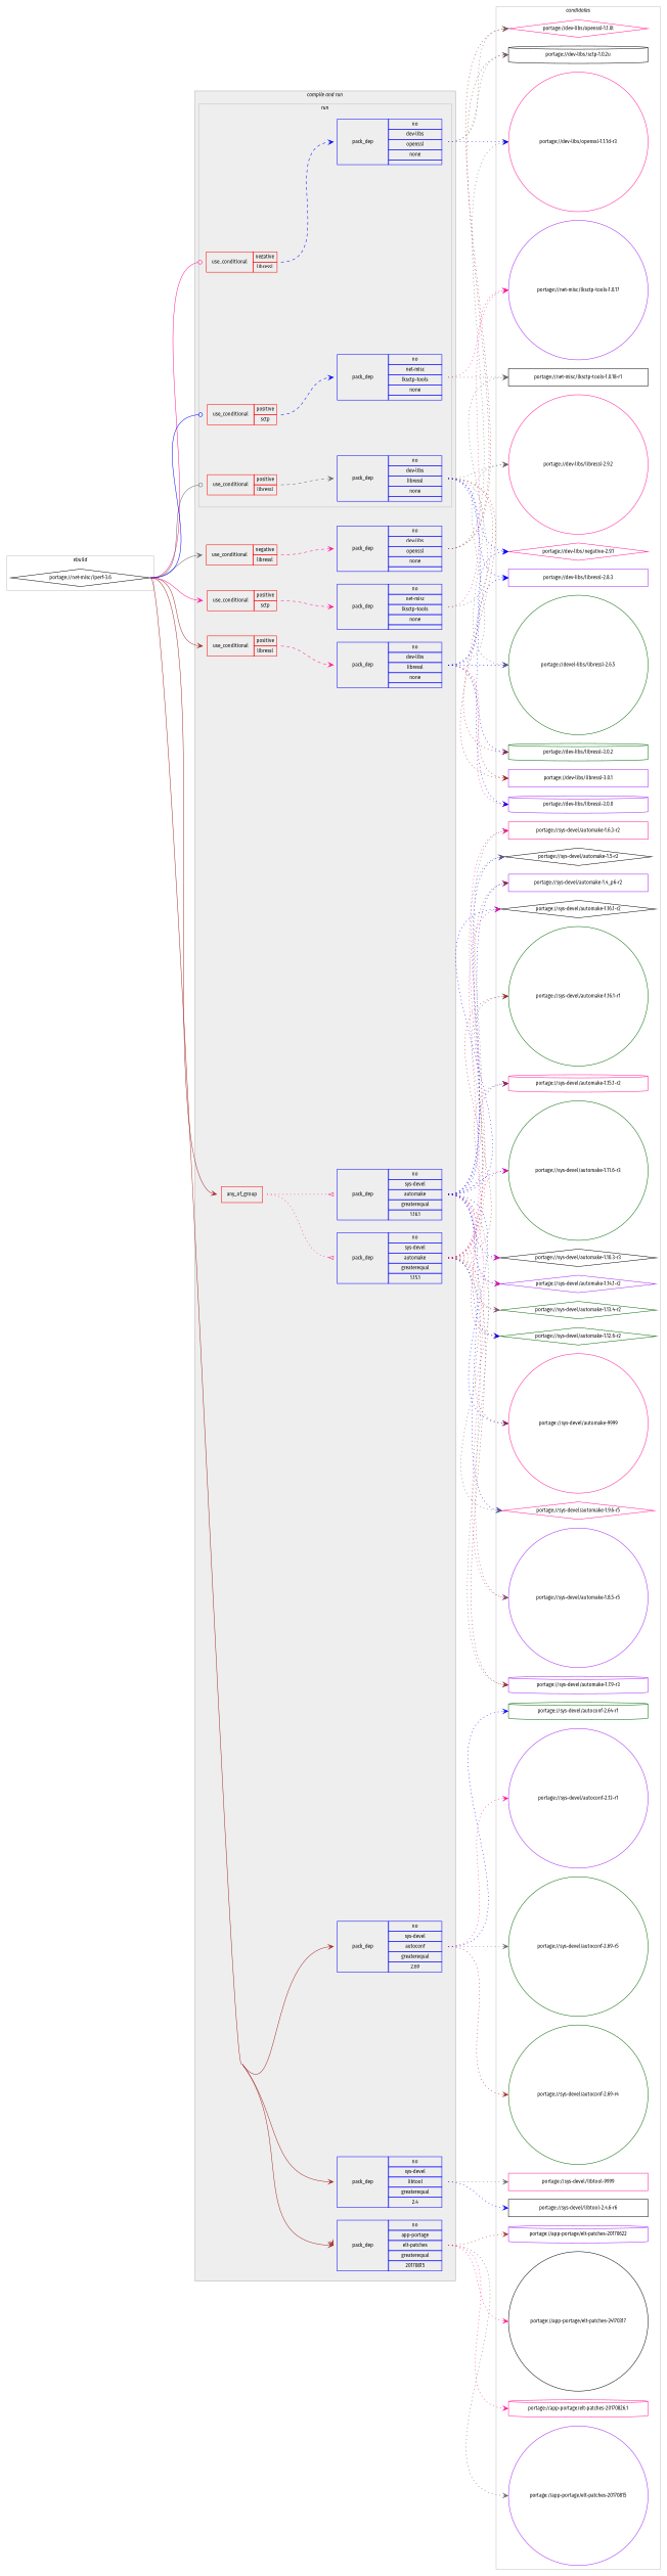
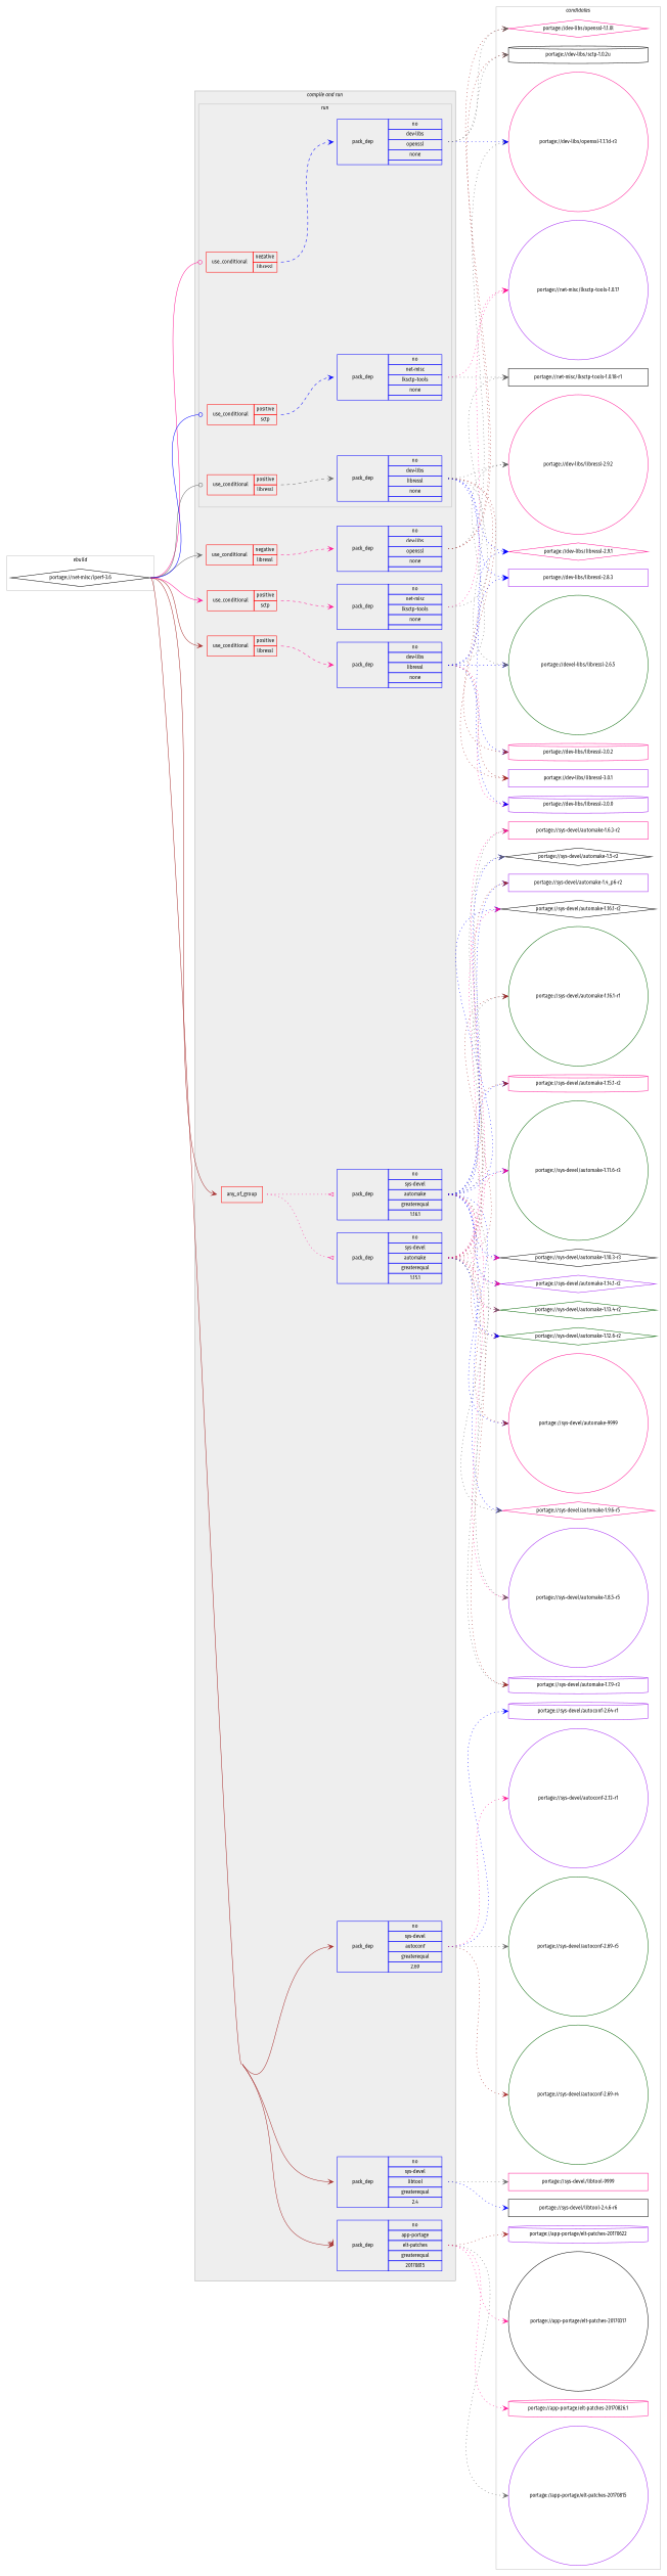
  digraph {
    compound=true
    concentrate=true
    fontname="Fira Sans"
    fontsize=10
    newrank=true
    rankdir=LR
    ranksep=1.5
    node [color=purple fontname="Fira Sans" fontsize=10 shape=none]
    edge [arrowhead=vee color=blue fontname="Fira Sans" headport=w style=dotted tailport=e weight=100]
    n1 [color=black label="portage://net-misc/iperf-3.6" shape=diamond width=4]
    n2 [color=blue label=<<TABLE BORDER="0" CELLBORDER="1" CELLSPACING="0" CELLPADDING="4" WIDTH="220"><TR><TD ROWSPAN="6" CELLPADDING="30">pack_dep</TD></TR><TR><TD WIDTH="110">no</TD></TR><TR><TD>sys-devel</TD></TR><TR><TD>automake</TD></TR><TR><TD>greaterequal</TD></TR><TR><TD>1.16.1</TD></TR></TABLE>>]
    n3 [color=blue label=<<TABLE BORDER="0" CELLBORDER="1" CELLSPACING="0" CELLPADDING="4" WIDTH="220"><TR><TD ROWSPAN="6" CELLPADDING="30">pack_dep</TD></TR><TR><TD WIDTH="110">no</TD></TR><TR><TD>sys-devel</TD></TR><TR><TD>automake</TD></TR><TR><TD>greaterequal</TD></TR><TR><TD>1.15.1</TD></TR></TABLE>>]
    n4 [color=red label=<<TABLE BORDER="0" CELLBORDER="1" CELLSPACING="0" CELLPADDING="4"><TR><TD CELLPADDING="10">any_of_group</TD></TR></TABLE>>]
    n5 [color=blue label=<<TABLE BORDER="0" CELLBORDER="1" CELLSPACING="0" CELLPADDING="4" WIDTH="220"><TR><TD ROWSPAN="6" CELLPADDING="30">pack_dep</TD></TR><TR><TD WIDTH="110">no</TD></TR><TR><TD>dev-libs</TD></TR><TR><TD>openssl</TD></TR><TR><TD>none</TD></TR><TR><TD></TD></TR></TABLE>>]
    n6 [color=red label=<<TABLE BORDER="0" CELLBORDER="1" CELLSPACING="0" CELLPADDING="4"><TR><TD ROWSPAN="3" CELLPADDING="10">use_conditional</TD></TR><TR><TD>negative</TD></TR><TR><TD>libressl</TD></TR></TABLE>>]
    n7 [color=blue label=<<TABLE BORDER="0" CELLBORDER="1" CELLSPACING="0" CELLPADDING="4" WIDTH="220"><TR><TD ROWSPAN="6" CELLPADDING="30">pack_dep</TD></TR><TR><TD WIDTH="110">no</TD></TR><TR><TD>dev-libs</TD></TR><TR><TD>libressl</TD></TR><TR><TD>none</TD></TR><TR><TD></TD></TR></TABLE>>]
    n8 [color=red label=<<TABLE BORDER="0" CELLBORDER="1" CELLSPACING="0" CELLPADDING="4"><TR><TD ROWSPAN="3" CELLPADDING="10">use_conditional</TD></TR><TR><TD>positive</TD></TR><TR><TD>libressl</TD></TR></TABLE>>]
    n9 [color=blue label=<<TABLE BORDER="0" CELLBORDER="1" CELLSPACING="0" CELLPADDING="4" WIDTH="220"><TR><TD ROWSPAN="6" CELLPADDING="30">pack_dep</TD></TR><TR><TD WIDTH="110">no</TD></TR><TR><TD>net-misc</TD></TR><TR><TD>lksctp-tools</TD></TR><TR><TD>none</TD></TR><TR><TD></TD></TR></TABLE>>]
    n10 [color=red label=<<TABLE BORDER="0" CELLBORDER="1" CELLSPACING="0" CELLPADDING="4"><TR><TD ROWSPAN="3" CELLPADDING="10">use_conditional</TD></TR><TR><TD>positive</TD></TR><TR><TD>sctp</TD></TR></TABLE>>]
    n11 [color=blue label=<<TABLE BORDER="0" CELLBORDER="1" CELLSPACING="0" CELLPADDING="4" WIDTH="220"><TR><TD ROWSPAN="6" CELLPADDING="30">pack_dep</TD></TR><TR><TD WIDTH="110">no</TD></TR><TR><TD>app-portage</TD></TR><TR><TD>elt-patches</TD></TR><TR><TD>greaterequal</TD></TR><TR><TD>20170815</TD></TR></TABLE>>]
    n12 [color=blue label=<<TABLE BORDER="0" CELLBORDER="1" CELLSPACING="0" CELLPADDING="4" WIDTH="220"><TR><TD ROWSPAN="6" CELLPADDING="30">pack_dep</TD></TR><TR><TD WIDTH="110">no</TD></TR><TR><TD>sys-devel</TD></TR><TR><TD>autoconf</TD></TR><TR><TD>greaterequal</TD></TR><TR><TD>2.69</TD></TR></TABLE>>]
    n13 [color=blue label=<<TABLE BORDER="0" CELLBORDER="1" CELLSPACING="0" CELLPADDING="4" WIDTH="220"><TR><TD ROWSPAN="6" CELLPADDING="30">pack_dep</TD></TR><TR><TD WIDTH="110">no</TD></TR><TR><TD>sys-devel</TD></TR><TR><TD>libtool</TD></TR><TR><TD>greaterequal</TD></TR><TR><TD>2.4</TD></TR></TABLE>>]
    n14 [color=blue label=<<TABLE BORDER="0" CELLBORDER="1" CELLSPACING="0" CELLPADDING="4" WIDTH="220"><TR><TD ROWSPAN="6" CELLPADDING="30">pack_dep</TD></TR><TR><TD WIDTH="110">no</TD></TR><TR><TD>dev-libs</TD></TR><TR><TD>openssl</TD></TR><TR><TD>none</TD></TR><TR><TD></TD></TR></TABLE>>]
    n15 [color=red label=<<TABLE BORDER="0" CELLBORDER="1" CELLSPACING="0" CELLPADDING="4"><TR><TD ROWSPAN="3" CELLPADDING="10">use_conditional</TD></TR><TR><TD>negative</TD></TR><TR><TD>libressl</TD></TR></TABLE>>]
    n16 [color=blue label=<<TABLE BORDER="0" CELLBORDER="1" CELLSPACING="0" CELLPADDING="4" WIDTH="220"><TR><TD ROWSPAN="6" CELLPADDING="30">pack_dep</TD></TR><TR><TD WIDTH="110">no</TD></TR><TR><TD>dev-libs</TD></TR><TR><TD>libressl</TD></TR><TR><TD>none</TD></TR><TR><TD></TD></TR></TABLE>>]
    n17 [color=red label=<<TABLE BORDER="0" CELLBORDER="1" CELLSPACING="0" CELLPADDING="4"><TR><TD ROWSPAN="3" CELLPADDING="10">use_conditional</TD></TR><TR><TD>positive</TD></TR><TR><TD>libressl</TD></TR></TABLE>>]
    n18 [color=blue label=<<TABLE BORDER="0" CELLBORDER="1" CELLSPACING="0" CELLPADDING="4" WIDTH="220"><TR><TD ROWSPAN="6" CELLPADDING="30">pack_dep</TD></TR><TR><TD WIDTH="110">no</TD></TR><TR><TD>net-misc</TD></TR><TR><TD>lksctp-tools</TD></TR><TR><TD>none</TD></TR><TR><TD></TD></TR></TABLE>>]
    n19 [color=red label=<<TABLE BORDER="0" CELLBORDER="1" CELLSPACING="0" CELLPADDING="4"><TR><TD ROWSPAN="3" CELLPADDING="10">use_conditional</TD></TR><TR><TD>positive</TD></TR><TR><TD>sctp</TD></TR></TABLE>>]
    n20 [color=deeppink label="portage://sys-devel/automake-9999" shape=circle width=4]
    n21 [color=deeppink label="portage://sys-devel/automake-1.9.6-r5" shape=diamond width=4]
    n22 [label="portage://sys-devel/automake-1.8.5-r5" shape=circle width=4]
    n23 [label="portage://sys-devel/automake-1.7.9-r3" shape=cylinder width=4]
    n24 [color=deeppink label="portage://sys-devel/automake-1.6.3-r2" shape=box width=4]
    n25 [color=black label="portage://sys-devel/automake-1.5-r2" shape=diamond width=4]
    n26 [label="portage://sys-devel/automake-1.4_p6-r2" shape=box width=4]
    n27 [color=black label="portage://sys-devel/automake-1.16.1-r2" shape=diamond width=4]
    n28 [color=darkgreen label="portage://sys-devel/automake-1.16.1-r1" shape=circle width=4]
    n29 [color=deeppink label="portage://sys-devel/automake-1.15.1-r2" shape=cylinder width=4]
    n30 [label="portage://sys-devel/automake-1.14.1-r2" shape=diamond width=4]
    n31 [color=darkgreen label="portage://sys-devel/automake-1.13.4-r2" shape=diamond width=4]
    n32 [color=darkgreen label="portage://sys-devel/automake-1.12.6-r2" shape=diamond width=4]
    n33 [color=darkgreen label="portage://sys-devel/automake-1.11.6-r3" shape=circle width=4]
    n34 [color=black label="portage://sys-devel/automake-1.10.3-r3" shape=diamond width=4]
    n35 [color=deeppink label="portage://dev-libs/openssl-1.1.1d-r3" shape=circle width=4]
    n36 [color=deeppink label="portage://dev-libs/openssl-1.1.0l" shape=diamond width=4]
    n37 [color=black label="portage://dev-libs/sctp-1.0.2u" shape=cylinder width=4]
-   n38 [color=darkgreen label="portage://dev-libs/libressl-3.0.2" shape=cylinder width=4]
+   n38 [color=deeppink label="portage://dev-libs/libressl-3.0.2" shape=cylinder width=4]
    n39 [label="portage://dev-libs/libressl-3.0.1" shape=box width=4]
    n40 [label="portage://dev-libs/libressl-3.0.0" shape=cylinder width=4]
    n41 [color=deeppink label="portage://dev-libs/libressl-2.9.2" shape=circle width=4]
-   n42 [color=deeppink label="portage://dev-libs/negative-2.9.1" shape=diamond width=4]
+   n42 [color=deeppink label="portage://dev-libs/libressl-2.9.1" shape=diamond width=4]
    n43 [label="portage://dev-libs/libressl-2.8.3" shape=box width=4]
    n44 [color=darkgreen label="portage://devel-libs/libressl-2.6.5" shape=circle width=4]
    n45 [color=black label="portage://net-misc/lksctp-tools-1.0.18-r1" shape=box width=4]
    n46 [label="portage://net-misc/lksctp-tools-1.0.17" shape=circle width=4]
    n47 [color=deeppink label="portage://app-portage/elt-patches-20170826.1" shape=cylinder width=4]
    n48 [label="portage://app-portage/elt-patches-20170815" shape=circle width=4]
    n49 [label="portage://app-portage/elt-patches-20170622" shape=cylinder width=4]
-   n50 [color=black label="portage://app-portage/elt-patches-24170317" shape=circle width=4]
+   n50 [color=black label="portage://app-portage/elt-patches-20170317" shape=circle width=4]
    n51 [color=darkgreen label="portage://sys-devel/autoconf-2.69-r5" shape=circle width=4]
    n52 [color=darkgreen label="portage://sys-devel/autoconf-2.69-r4" shape=circle width=4]
-   n53 [color=darkgreen label="portage://sys-devel/autoconf-2.64-r1" shape=cylinder width=4]
+   n53 [label="portage://sys-devel/autoconf-2.64-r1" shape=cylinder width=4]
    n54 [label="portage://sys-devel/autoconf-2.13-r1" shape=circle width=4]
    n55 [color=deeppink label="portage://sys-devel/libtool-9999" shape=box width=4]
    n56 [color=black label="portage://sys-devel/libtool-2.4.6-r6" shape=box width=4]
    subgraph cluster_1 {
      color=gray
      label=<<i>ebuild</i>>
      rank=same
      n1
    }
    subgraph cluster_2 {
      color=gray
      label=<<i>dependencies</i>>
      subgraph cluster_3 {
        color=gray
        fillcolor="#eeeeee"
        label=<<i>compile</i>>
        style=filled
        subgraph sub_4 {
          color=gray
          fillcolor="#eeeeee"
          label=<<i>compile</i>>
          style=filled
          n4
          subgraph sub_5 {
            color=gray
            fillcolor="#eeeeee"
            label=<<i>compile</i>>
            style=filled
            n2
          }
          subgraph sub_6 {
            color=gray
            fillcolor="#eeeeee"
            label=<<i>compile</i>>
            style=filled
            n3
          }
        }
        subgraph sub_7 {
          color=gray
          fillcolor="#eeeeee"
          label=<<i>compile</i>>
          style=filled
          n6
          subgraph sub_8 {
            color=gray
            fillcolor="#eeeeee"
            label=<<i>compile</i>>
            style=filled
            n5
          }
        }
        subgraph sub_9 {
          color=gray
          fillcolor="#eeeeee"
          label=<<i>compile</i>>
          style=filled
          n8
          subgraph sub_10 {
            color=gray
            fillcolor="#eeeeee"
            label=<<i>compile</i>>
            style=filled
            n7
          }
        }
        subgraph sub_11 {
          color=gray
          fillcolor="#eeeeee"
          label=<<i>compile</i>>
          style=filled
          n10
          subgraph sub_12 {
            color=gray
            fillcolor="#eeeeee"
            label=<<i>compile</i>>
            style=filled
            n9
          }
        }
        subgraph sub_13 {
          color=gray
          fillcolor="#eeeeee"
          label=<<i>compile</i>>
          style=filled
          n11
        }
        subgraph sub_14 {
          color=gray
          fillcolor="#eeeeee"
          label=<<i>compile</i>>
          style=filled
          n12
        }
        subgraph sub_15 {
          color=gray
          fillcolor="#eeeeee"
          label=<<i>compile</i>>
          style=filled
          n13
        }
      }
      subgraph cluster_16 {
        color=gray
        fillcolor="#eeeeee"
        label=<<i>compile and run</i>>
        style=filled
      }
      subgraph cluster_17 {
        color=gray
        fillcolor="#eeeeee"
        label=<<i>run</i>>
        style=filled
        subgraph sub_18 {
          color=gray
          fillcolor="#eeeeee"
          label=<<i>run</i>>
          style=filled
          n15
          subgraph sub_19 {
            color=gray
            fillcolor="#eeeeee"
            label=<<i>run</i>>
            style=filled
            n14
          }
        }
        subgraph sub_20 {
          color=gray
          fillcolor="#eeeeee"
          label=<<i>run</i>>
          style=filled
          n17
          subgraph sub_21 {
            color=gray
            fillcolor="#eeeeee"
            label=<<i>run</i>>
            style=filled
            n16
          }
        }
        subgraph sub_22 {
          color=gray
          fillcolor="#eeeeee"
          label=<<i>run</i>>
          style=filled
          n19
          subgraph sub_23 {
            color=gray
            fillcolor="#eeeeee"
            label=<<i>run</i>>
            style=filled
            n18
          }
        }
      }
    }
    subgraph cluster_24 {
      color=gray
      label=<<i>candidates</i>>
      rank=same
      subgraph sub_25 {
        color=black
        label=<<i>candidates</i>>
        nodesep=1
        rank=same
        n20
        n21
        n22
        n23
        n24
        n25
        n26
        n27
        n28
        n29
        n30
        n31
        n32
        n33
        n34
      }
      subgraph sub_26 {
        color=black
        label=<<i>candidates</i>>
        nodesep=1
        rank=same
        n20
        n21
        n22
        n23
        n24
        n25
        n26
        n27
        n28
        n29
        n30
        n31
        n32
        n33
        n34
      }
      subgraph sub_27 {
        color=black
        label=<<i>candidates</i>>
        nodesep=1
        rank=same
        n35
        n36
        n37
      }
      subgraph sub_28 {
        color=black
        label=<<i>candidates</i>>
        nodesep=1
        rank=same
        n38
        n39
        n40
        n41
        n42
        n43
        n44
      }
      subgraph sub_29 {
        color=black
        label=<<i>candidates</i>>
        nodesep=1
        rank=same
        n45
        n46
      }
      subgraph sub_30 {
        color=black
        label=<<i>candidates</i>>
        nodesep=1
        rank=same
        n47
        n48
        n49
        n50
      }
      subgraph sub_31 {
        color=black
        label=<<i>candidates</i>>
        nodesep=1
        rank=same
        n51
        n52
        n53
        n54
      }
      subgraph sub_32 {
        color=black
        label=<<i>candidates</i>>
        nodesep=1
        rank=same
        n55
        n56
      }
      subgraph sub_33 {
        color=black
        label=<<i>candidates</i>>
        nodesep=1
        rank=same
        n35
        n36
        n37
      }
      subgraph sub_34 {
        color=black
        label=<<i>candidates</i>>
        nodesep=1
        rank=same
        n38
        n39
        n40
        n41
        n42
        n43
        n44
      }
      subgraph sub_35 {
        color=black
        label=<<i>candidates</i>>
        nodesep=1
        rank=same
        n45
        n46
      }
    }
    n1 -> n4 [color=brown style=solid weight=20]
    n1 -> n6 [color=gray40 style=solid weight=20]
    n1 -> n8 [color=brown style=solid weight=20]
    n1 -> n10 [color=deeppink style=solid weight=20]
    n1 -> n11 [color=brown style=solid weight=20]
    n1 -> n12 [color=brown style=solid weight=20]
    n1 -> n13 [color=brown style=solid weight=20]
    n1 -> n15 [arrowhead=odot color=deeppink style=solid weight=20]
    n1 -> n17 [arrowhead=odot color=gray40 style=solid weight=20]
    n1 -> n19 [arrowhead=odot style=solid weight=20]
    n2 -> n20
    n2 -> n21
    n2 -> n22 [color=deeppink]
    n2 -> n23 [color=gray40]
    n2 -> n24 [color=gray40]
    n2 -> n25
    n2 -> n26
    n2 -> n27
    n2 -> n28 [color=gray40]
    n2 -> n29
    n2 -> n30
    n2 -> n31 [color=deeppink]
    n2 -> n32 [color=brown]
    n2 -> n33
    n2 -> n34
    n3 -> n20 [color=brown]
    n3 -> n21 [color=gray40]
    n3 -> n22 [color=gray40]
    n3 -> n23 [color=brown]
    n3 -> n24 [color=deeppink]
    n3 -> n25 [color=gray40]
    n3 -> n26 [color=brown]
    n3 -> n27 [color=deeppink]
    n3 -> n28 [color=brown]
    n3 -> n29 [color=brown]
    n3 -> n30 [color=deeppink]
    n3 -> n31 [color=gray40]
    n3 -> n32
    n3 -> n33 [color=deeppink]
    n3 -> n34 [color=deeppink]
    n4 -> n2 [arrowhead=oinv color=deeppink weight=20]
    n4 -> n3 [arrowhead=oinv color=deeppink weight=20]
    n5 -> n35 [color=gray40]
    n5 -> n36 [color=brown]
    n5 -> n37 [color=brown]
    n6 -> n5 [color=deeppink style=dashed weight=20]
    n7 -> n38
    n7 -> n39 [color=brown]
    n7 -> n40 [color=deeppink]
    n7 -> n41 [color=gray40]
    n7 -> n42
    n7 -> n43
    n7 -> n44
    n8 -> n7 [color=deeppink style=dashed weight=20]
    n9 -> n45 [color=gray40]
    n9 -> n46 [color=deeppink]
    n10 -> n9 [color=deeppink style=dashed weight=20]
    n11 -> n47 [color=deeppink]
    n11 -> n48 [color=gray40]
    n11 -> n49 [color=brown]
    n11 -> n50 [color=deeppink]
    n12 -> n51 [color=gray40]
    n12 -> n52 [color=brown]
    n12 -> n53
    n12 -> n54 [color=deeppink]
    n13 -> n55 [color=gray40]
    n13 -> n56
    n14 -> n35
    n14 -> n36 [color=gray40]
    n14 -> n37 [color=gray40]
    n15 -> n14 [style=dashed weight=20]
    n16 -> n38 [color=brown]
    n16 -> n39 [color=brown]
    n16 -> n40
    n16 -> n41 [color=gray40]
    n16 -> n42
    n16 -> n43
    n16 -> n44 [color=gray40]
    n17 -> n16 [color=gray40 style=dashed weight=20]
    n18 -> n45 [color=gray40]
    n18 -> n46 [color=deeppink]
    n19 -> n18 [style=dashed weight=20]
  }
